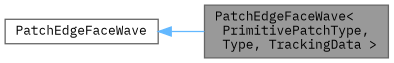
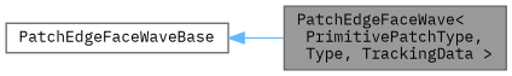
  digraph {
    rankdir=LR
    fontname="IBM Plex Mono"
    node [color=gray40 fontname="IBM Plex Mono" fontsize=10 shape=box style=filled]
    n1 [fillcolor=grey60 fontcolor=black height=0.2 label="PatchEdgeFaceWave\<\l PrimitivePatchType,\l Type, TrackingData \>" width=0.4]
-   n2 [fillcolor=white height=0.2 label=PatchEdgeFaceWave width=0.4]
+   n2 [fillcolor=white height=0.2 label=PatchEdgeFaceWaveBase width=0.4]
    n2 -> n1 [color=steelblue1 dir=back fontname="IBM Plex Mono" fontsize=10 labelfontname=Helvetica labelfontsize=10 style=solid]
  }
